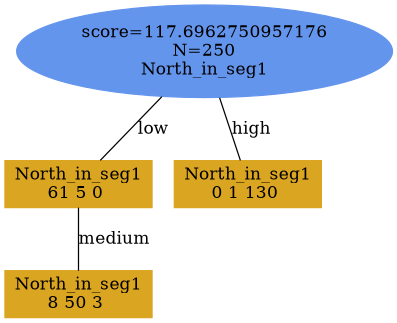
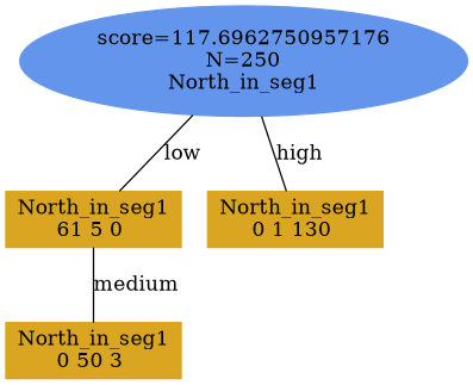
  digraph {
    node [color=goldenrod shape=box style=filled]
    edge [dir=none]
    n1 [color=cornflowerblue label="score=117.6962750957176\nN=250\nNorth_in_seg1" shape=ellipse]
    n2 [label="North_in_seg1\n61 5 0 "]
-   n3 [label="North_in_seg1\n8 50 3 "]
+   n3 [label="North_in_seg1\n0 50 3 "]
    n4 [label="North_in_seg1\n0 1 130 "]
    subgraph sub_1 {
      rank=same
      n1
    }
    subgraph sub_2 {
      rank=same
      n2
    }
    subgraph sub_3 {
      rank=same
      n3
    }
    subgraph sub_4 {
      rank=same
      n4
    }
    n1 -> n2 [label=low]
    n1 -> n4 [label=high]
    n2 -> n3 [label=medium]
  }
